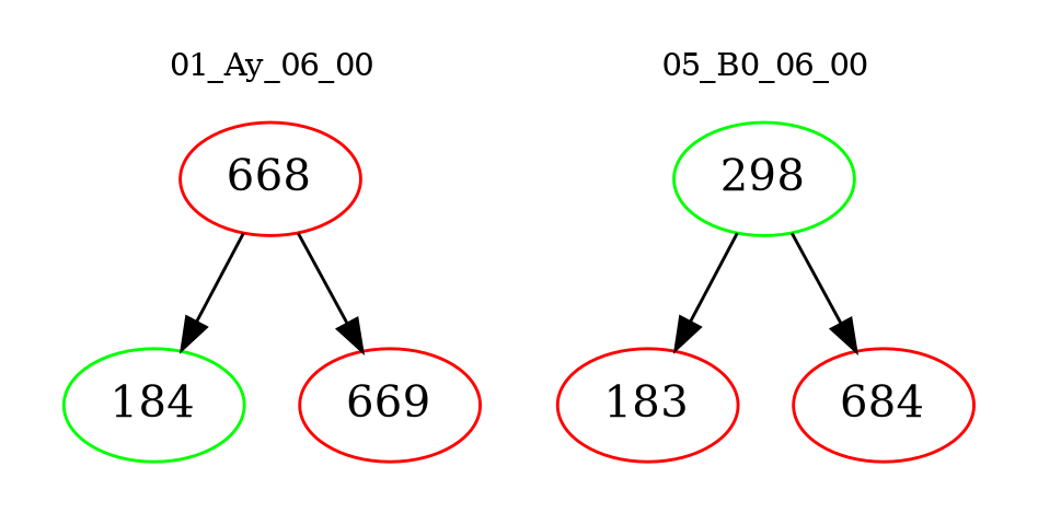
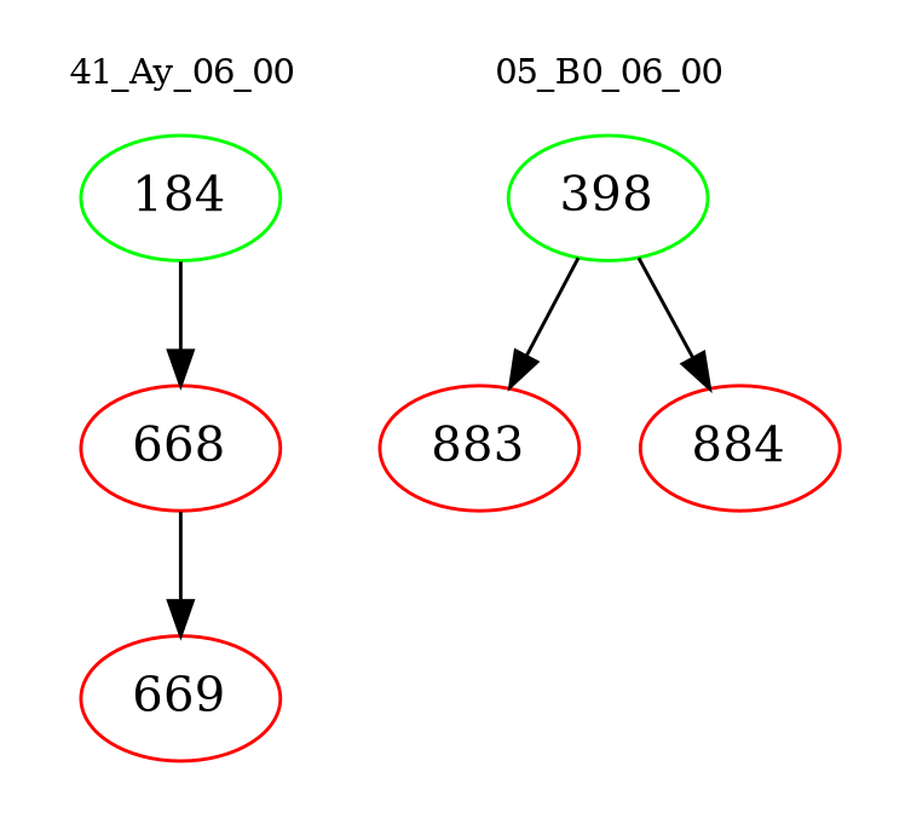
  digraph {
    node [color=red]
    edge [color=black]
    n1 [color=green label=184]
    n2 [label=668]
    n3 [label=669]
-   n4 [color=green label=298]
-   n5 [label=183]
-   n6 [label=684]
+   n4 [color=green label=398]
+   n5 [label=883]
+   n6 [label=884]
    subgraph cluster_1 {
      color=white
      fontsize=10
-     label="01_Ay_06_00"
+     label="41_Ay_06_00"
      n1
      n2
      n3
    }
    subgraph cluster_2 {
      color=white
      fontsize=10
      label="05_B0_06_00"
      n4
      n5
      n6
    }
-   n2 -> n1
+   n1 -> n2
    n2 -> n3
    n4 -> n5
    n4 -> n6
  }
